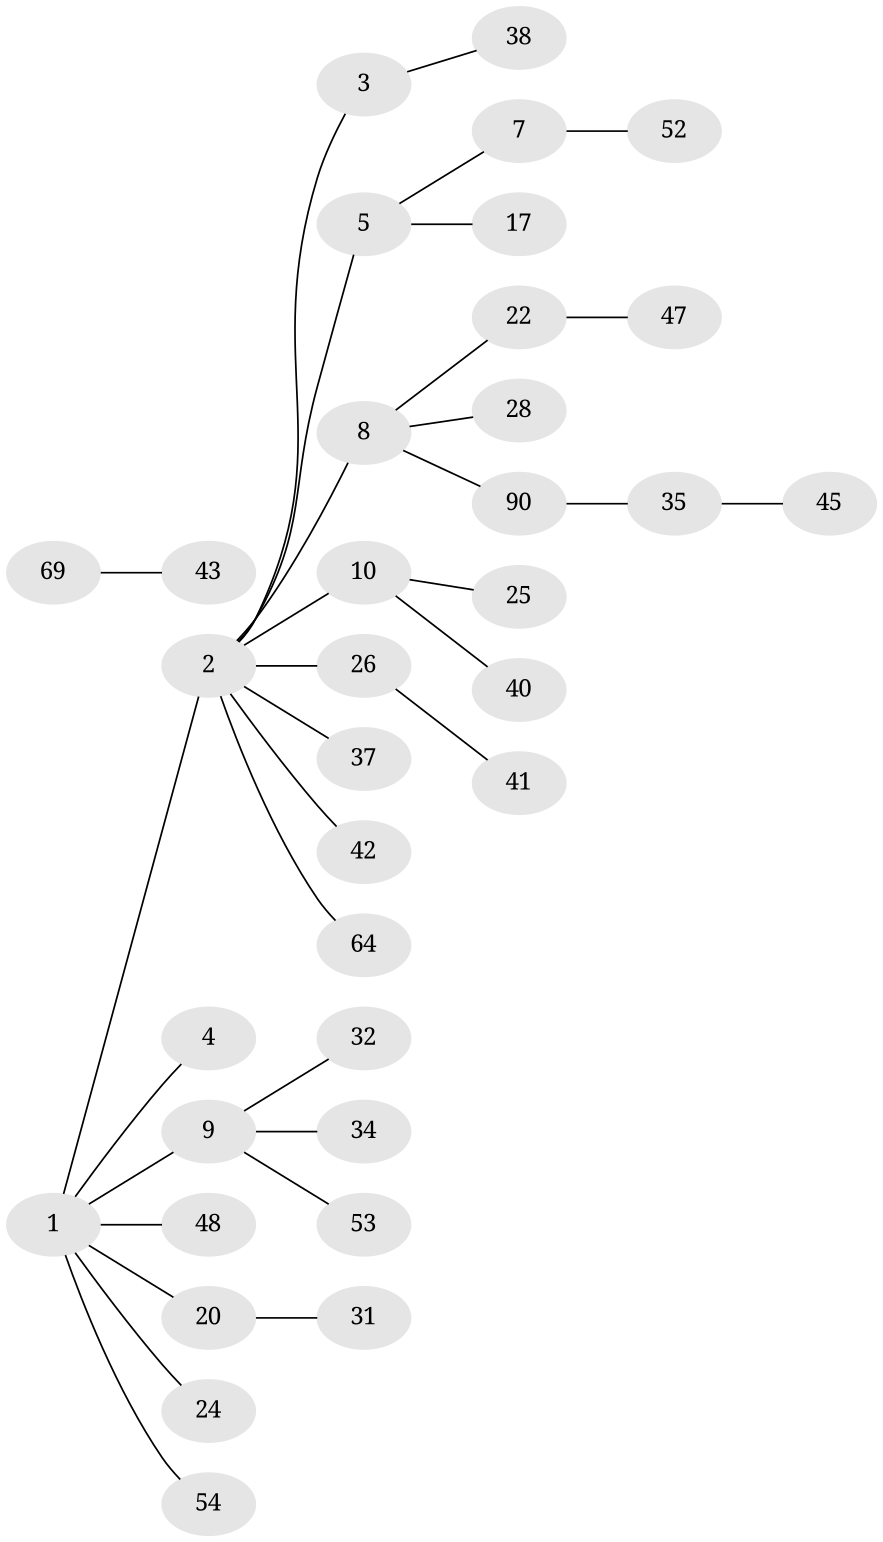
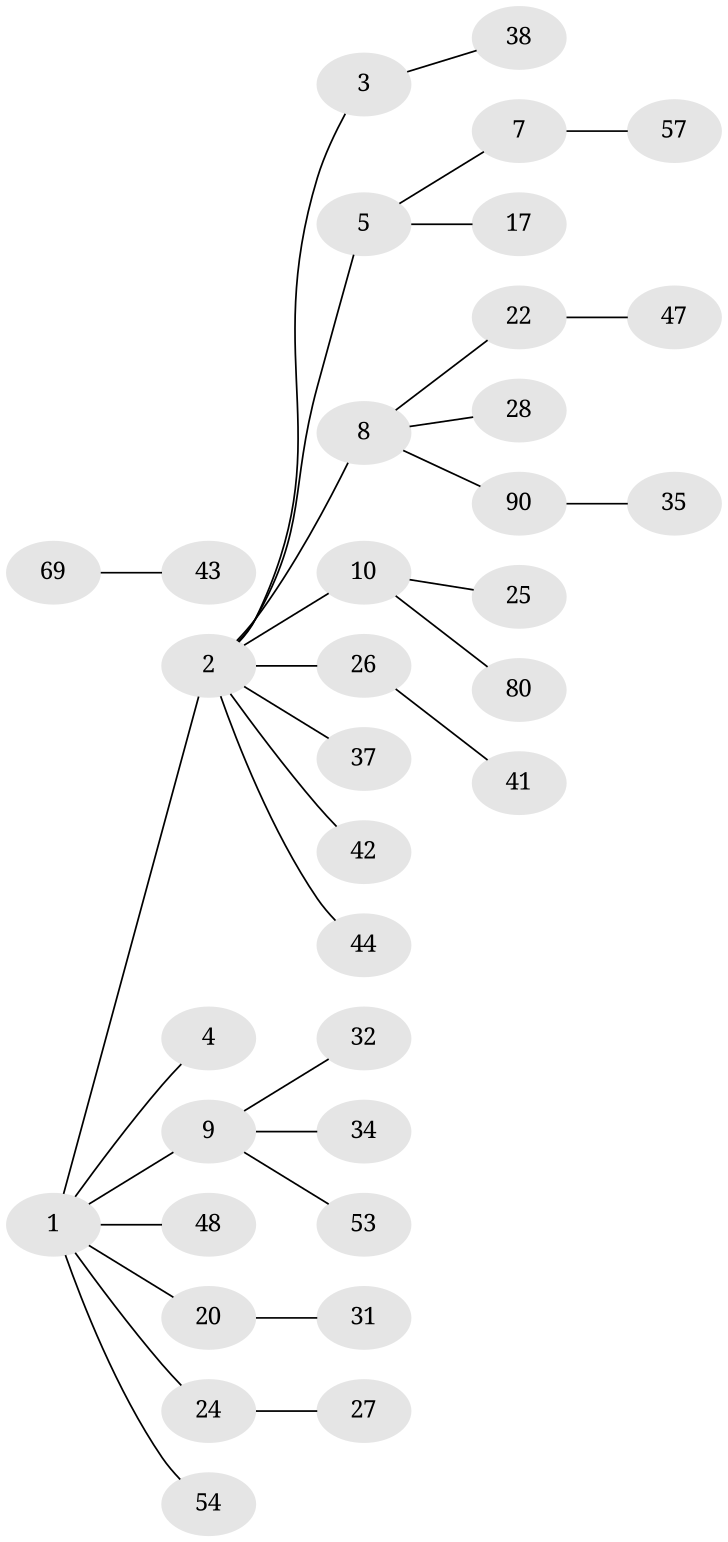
  graph {
    fontname="Noto Serif"
    rankdir=LR
    node [color=gray90 fontname="Noto Serif" style=filled]
    edge [fontname="Noto Serif"]
    1 [super="+16"]
    2 [super="+6"]
    4
    9 [super="+14"]
    n5 [label=48]
    20
    24 [super="+39"]
    54
    3
    5 [super="+12"]
    8 [super="+15"]
    10 [super="+11"]
    26 [super="+29"]
    37
    42
-   44 [label=64]
+   44
    32
    34
    53
    31 [super="+51"]
+   27
    38
    7 [super="+48"]
    17 [super="+21"]
    22
    28
    n27 [label=90 super="+36"]
    25 [super="+33"]
-   40
+   40 [label=80]
    41 [super="+50"]
-   52
+   52 [label=57]
    47 [super="+49"]
    35 [super="+46"]
    n34 [label=69]
    43
-   45
    1 -- 2
    1 -- 4
    1 -- 9
    1 -- n5
    1 -- 20
    1 -- 24
    1 -- 54
    2 -- 3
    2 -- 5
    2 -- 8
    2 -- 10
    2 -- 26
    2 -- 37
    2 -- 42
    2 -- 44
    9 -- 32
    9 -- 34
    9 -- 53
    20 -- 31
+   24 -- 27
    3 -- 38
    5 -- 7
    5 -- 17
    8 -- 22
    8 -- 28
    8 -- n27
    10 -- 25
    10 -- 40
    26 -- 41
    7 -- 52
    22 -- 47
    n27 -- 35
-   35 -- 45
    n34 -- 43
  }
